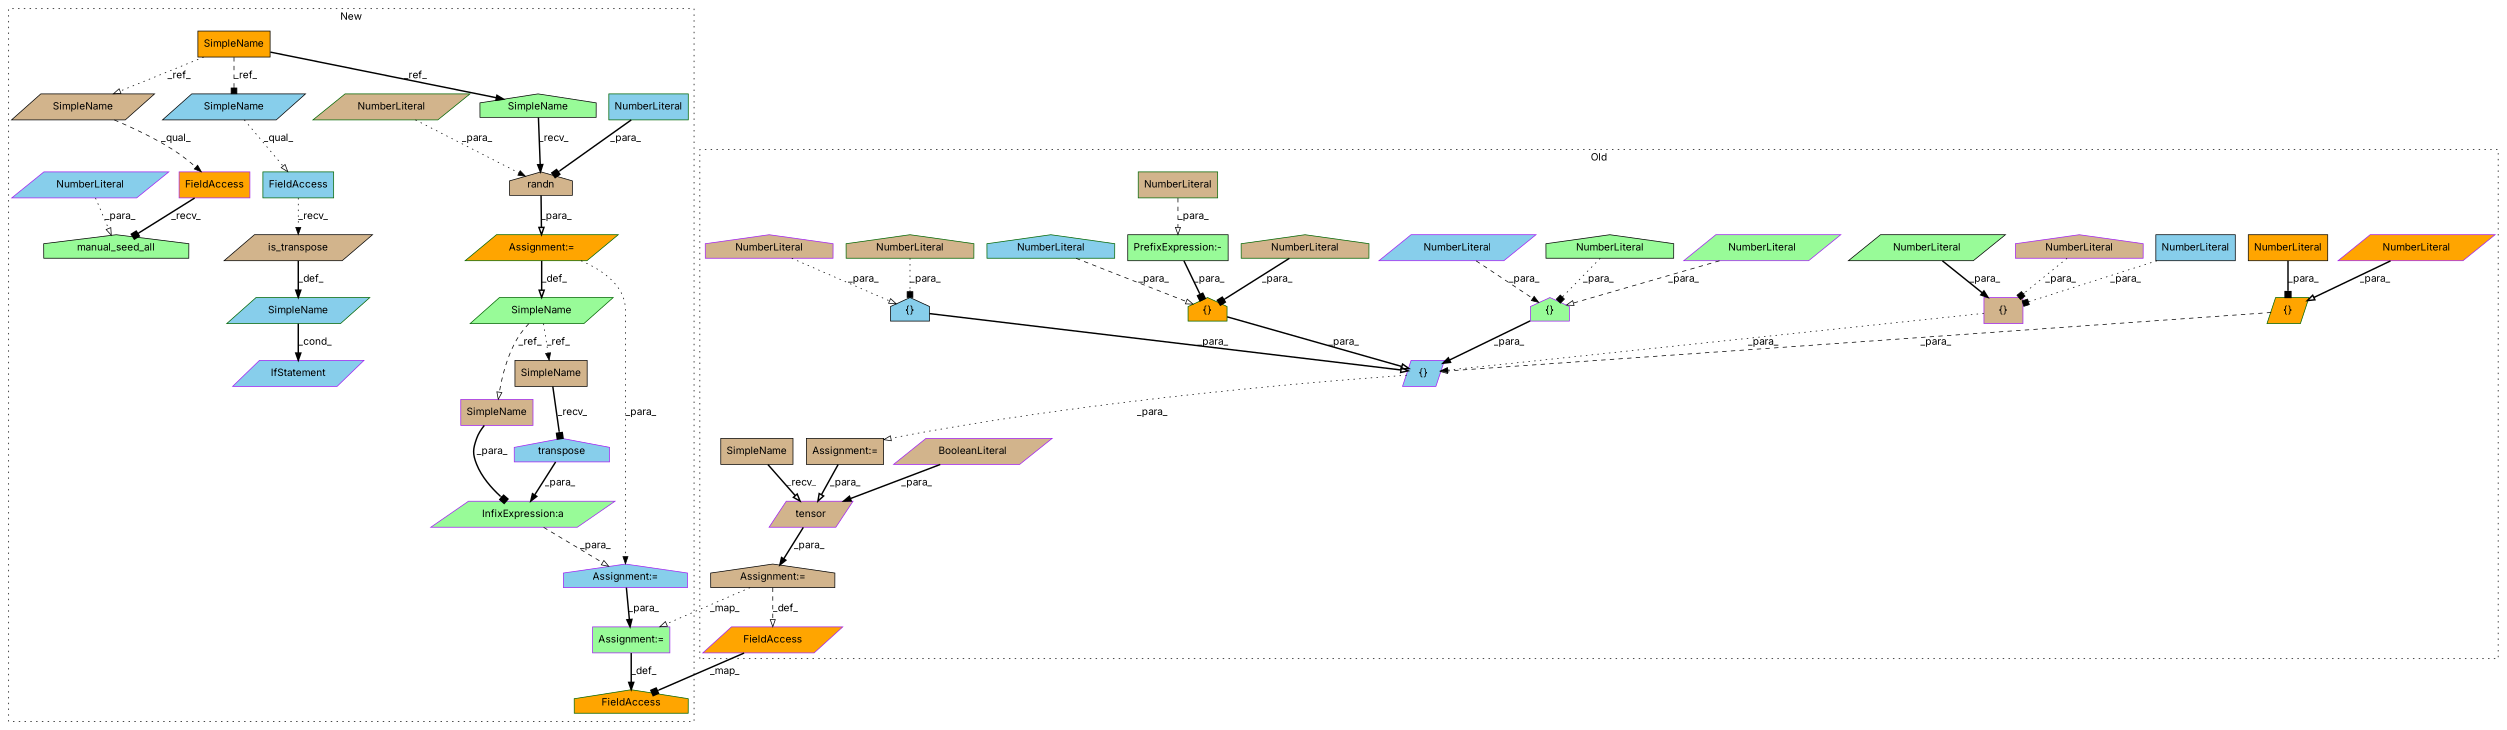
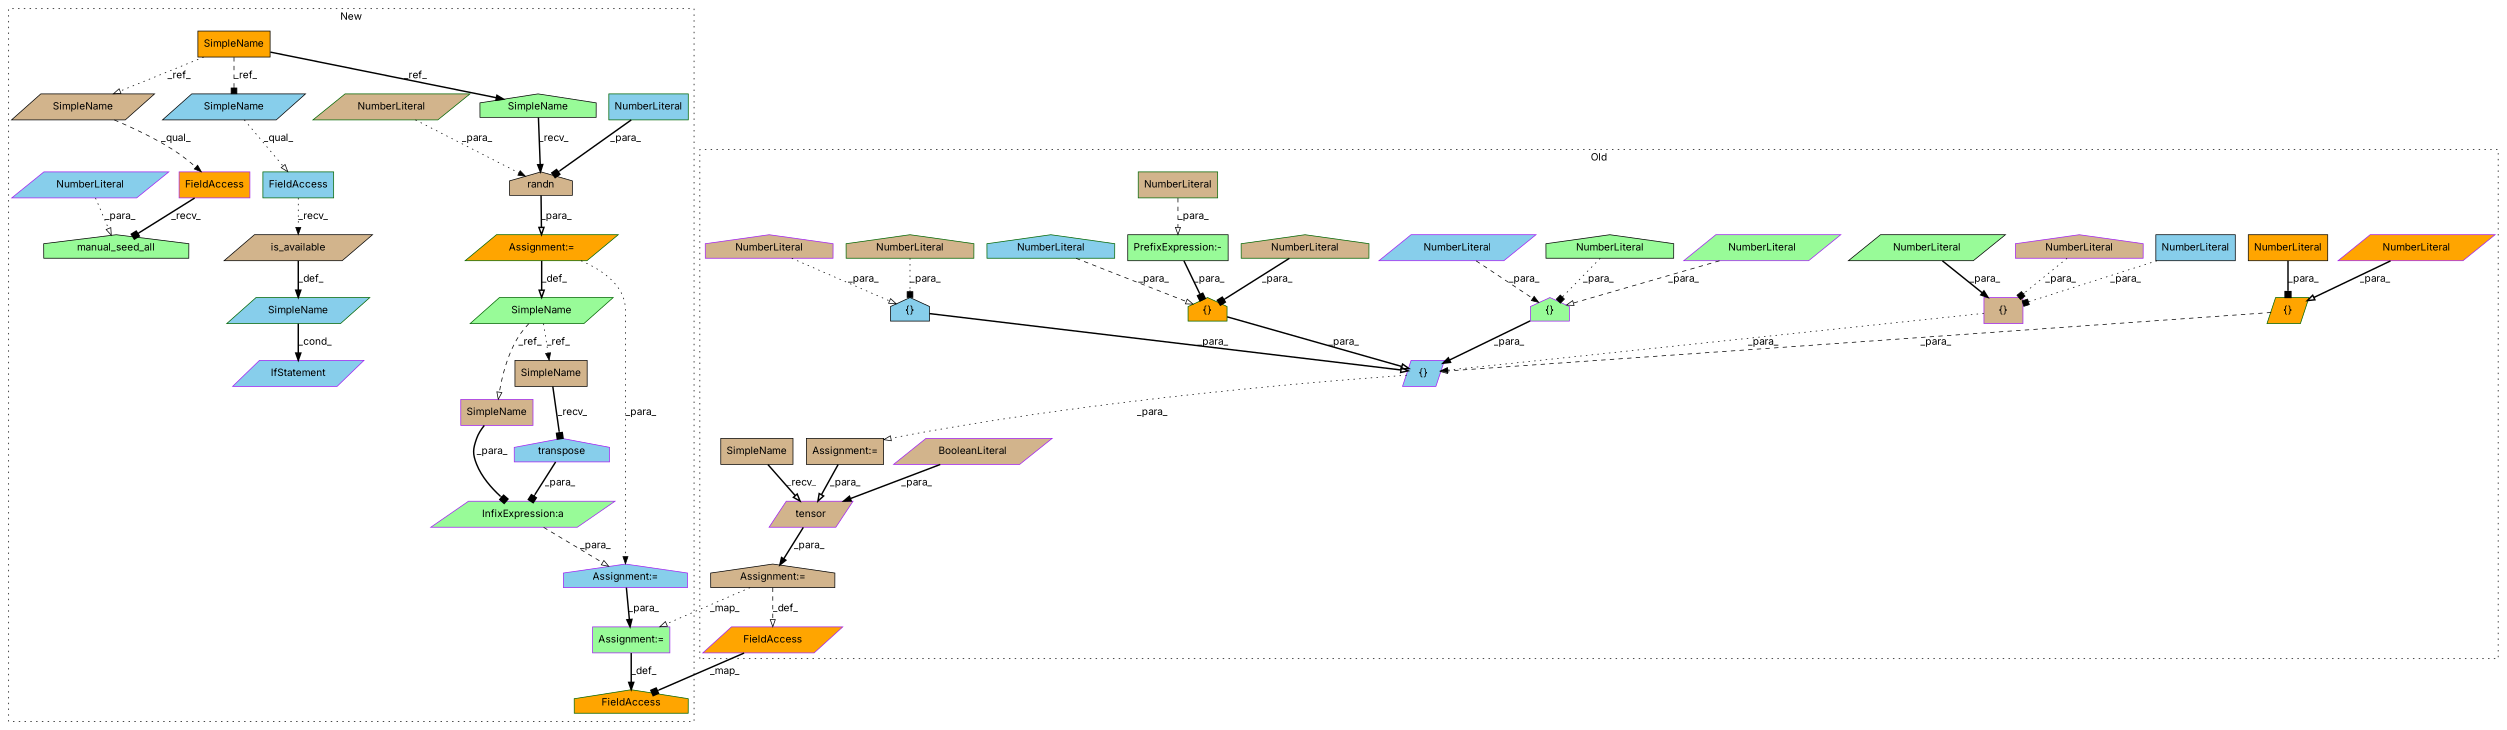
  digraph {
    fontname=Inter
    node [a=34 color=purple fillcolor=tan fontname=Inter l=1 s=3300 shape=parallelogram style=filled]
    edge [arrowhead=onormal fontname=Inter style=bold]
    n1 [a=32 l="7,1" label=tensor s="2277,2305"]
    n2 [a=4 fillcolor=palegreen l="1,1" label="{}" s="2117,2123" shape=house]
    n3 [fillcolor=skyblue label=NumberLiteral s=2120]
    n4 [a=4 color=darkgreen fillcolor=orange l="1,1" label="{}" s="2108,2115"]
    n5 [color=black fillcolor=orange label=NumberLiteral s=2114 shape=box]
    n6 [a=4 l="1,1" label="{}" s="2147,2154" shape=box]
    n7 [color=black fillcolor=skyblue l=2 label=NumberLiteral s=2152 shape=box]
    n8 [a=4 color=darkgreen fillcolor=orange l="1,1" label="{}" s="2137,2145" shape=house]
    n9 [label=NumberLiteral s=2148 shape=house]
    n10 [a=4 color=black fillcolor=skyblue l="1,1" label="{}" s="2127,2135" shape=house]
    n11 [color=darkgreen label=NumberLiteral s=2144 shape=house]
    n12 [color=black fillcolor=palegreen label=NumberLiteral s=2118 shape=house]
    n13 [a=4 fillcolor=skyblue l="1,1" label="{}" s="2097,2156"]
    n14 [color=darkgreen l=2 label=NumberLiteral s=2128 shape=house]
    n15 [color=darkgreen fillcolor=skyblue l=2 label=NumberLiteral s=2141 shape=house]
    n16 [fillcolor=orange label=NumberLiteral s=2112]
    n17 [fillcolor=palegreen label=NumberLiteral s=2122]
    n18 [a=9 l=4 label=BooleanLiteral s=2301]
    n19 [color=black fillcolor=palegreen label=NumberLiteral s=2150]
    n20 [label=NumberLiteral s=2134 shape=house]
    n21 [a=38 color=black fillcolor=palegreen label="PrefixExpression:-" s=2138 shape=box]
    n22 [color=darkgreen label=NumberLiteral s=2139 shape=box]
    n23 [a=7 color=black label="Assignment:=" s=2270 shape=house]
    n24 [a=7 color=black label="Assignment:=" s=2083 shape=box]
    n25 [a=22 fillcolor=orange l=18 label=FieldAccess s=2252]
    n26 [a=42 color=black l=5 label=SimpleName s=2271 shape=box]
    n27 [a=32 fillcolor=skyblue l="10,1" label=transpose s="3418,3433" shape=house]
    n28 [a=27 fillcolor=palegreen l=3 label="InfixExpression:a" s=3410]
    n29 [a=7 color=darkgreen fillcolor=orange label="Assignment:=" s=3375]
    n30 [a=7 fillcolor=skyblue label="Assignment:=" s=3404 shape=house]
    n31 [a=42 color=darkgreen fillcolor=palegreen l=4 label=SimpleName s=3371]
    n32 [a=7 fillcolor=palegreen label="Assignment:=" s=3479 shape=box]
    n33 [a=32 color=black l="6,1" label=randn s="3382,3393" shape=house]
    n34 [color=darkgreen label=NumberLiteral s=3390]
    n35 [color=darkgreen fillcolor=skyblue label=NumberLiteral s=3392 shape=box]
    n36 [a=42 color=black fillcolor=orange l=5 label=SimpleName s=3079 shape=box]
    n37 [a=22 fillcolor=orange l=10 label=FieldAccess shape=box]
    n38 [a=22 color=darkgreen fillcolor=skyblue l=10 label=FieldAccess s=3263 shape=box]
-   n39 [a=32 color=black l=14 label=is_transpose s=3274]
+   n39 [a=32 color=black l=14 label=is_available s=3274]
    n40 [a=32 color=black fillcolor=palegreen l="16,1" label=manual_seed_all s="3311,3328" shape=house]
    n41 [a=25 fillcolor=skyblue l="4,2" label=IfStatement s="3259,3288"]
    n42 [fillcolor=skyblue label=NumberLiteral s=3327]
    n43 [a=42 color=darkgreen fillcolor=skyblue label=SimpleName l="" s=""]
    n44 [a=22 color=darkgreen fillcolor=orange l=9 label=FieldAccess s=3470 shape=house]
    n45 [a=42 color=black fillcolor=palegreen l=5 label=SimpleName s=3376 shape=house]
    n46 [a=42 color=black l=5 label=SimpleName]
    n47 [a=42 color=black fillcolor=skyblue l=5 label=SimpleName s=3263]
    n48 [a=42 l=4 label=SimpleName s=3406 shape=box]
    n49 [a=42 color=black l=4 label=SimpleName s=3413 shape=box]
    subgraph cluster_1 {
      label=Old
      style=dotted
      n1
      n2
      n3
      n4
      n5
      n6
      n7
      n8
      n9
      n10
      n11
      n12
      n13
      n14
      n15
      n16
      n17
      n18
      n19
      n20
      n21
      n22
      n23
      n24
      n25
      n26
    }
    subgraph cluster_2 {
      label=New
      style=dotted
      n27
      n28
      n29
      n30
      n31
      n32
      n33
      n34
      n35
      n36
      n37
      n38
      n39
      n40
      n41
      n42
      n43
      n44
      n45
      n46
      n47
      n48
      n49
    }
    n1 -> n23 [arrowhead=normal label=_para_]
    n2 -> n13 [arrowhead=normal label=_para_]
    n3 -> n2 [arrowhead=normal label=_para_ style=dashed]
    n4 -> n13 [label=_para_ style=dashed]
    n5 -> n4 [arrowhead=box label=_para_]
    n6 -> n13 [arrowhead=normal label=_para_ style=dotted]
    n7 -> n6 [arrowhead=box label=_para_ style=dotted]
    n8 -> n13 [label=_para_]
    n9 -> n6 [arrowhead=box label=_para_ style=dotted]
    n10 -> n13 [label=_para_]
    n11 -> n8 [arrowhead=box label=_para_]
    n12 -> n2 [arrowhead=box label=_para_ style=dotted]
    n13 -> n24 [label=_para_ style=dotted]
    n14 -> n10 [arrowhead=box label=_para_ style=dotted]
    n15 -> n8 [label=_para_ style=dashed]
    n16 -> n4 [label=_para_]
    n17 -> n2 [label=_para_ style=dashed]
    n18 -> n1 [arrowhead=normal label=_para_]
    n19 -> n6 [arrowhead=normal label=_para_]
    n20 -> n10 [label=_para_ style=dotted]
    n21 -> n8 [arrowhead=box label=_para_]
    n22 -> n21 [label=_para_ style=dashed]
    n23 -> n25 [label=_def_ style=dashed]
    n23 -> n32 [label=_map_ style=dotted]
    n24 -> n1 [label=_para_]
    n25 -> n44 [arrowhead=box label=_map_]
    n26 -> n1 [label=_recv_]
-   n27 -> n28 [arrowhead=normal label=_para_]
+   n27 -> n28 [arrowhead=box label=_para_]
    n28 -> n30 [label=_para_ style=dashed]
    n29 -> n30 [arrowhead=normal label=_para_ style=dotted]
    n29 -> n31 [label=_def_]
    n30 -> n32 [arrowhead=normal label=_para_]
    n31 -> n48 [label=_ref_ style=dashed]
    n31 -> n49 [arrowhead=normal label=_ref_ style=dotted]
    n32 -> n44 [arrowhead=normal label=_def_]
    n33 -> n29 [label=_para_]
    n34 -> n33 [arrowhead=normal label=_para_ style=dotted]
    n35 -> n33 [arrowhead=box label=_para_]
    n36 -> n45 [arrowhead=normal label=_ref_]
    n36 -> n46 [label=_ref_ style=dotted]
    n36 -> n47 [arrowhead=box label=_ref_ style=dashed]
    n37 -> n40 [arrowhead=box label=_recv_]
    n38 -> n39 [arrowhead=normal label=_recv_ style=dotted]
    n39 -> n43 [arrowhead=normal label=_def_]
    n42 -> n40 [label=_para_ style=dotted]
    n43 -> n41 [arrowhead=normal label=_cond_]
    n45 -> n33 [arrowhead=normal label=_recv_]
    n46 -> n37 [arrowhead=normal label=_qual_ style=dashed]
    n47 -> n38 [label=_qual_ style=dotted]
    n48 -> n28 [arrowhead=box label=_para_]
    n49 -> n27 [arrowhead=box label=_recv_]
  }
